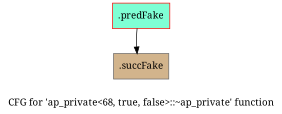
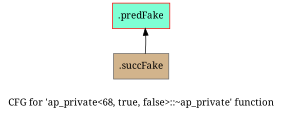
  digraph {
    label="CFG for 'ap_private\<68, true, false\>::~ap_private' function"
    fontname="Noto Serif"
    node [shape=record style=filled fontname="Noto Serif"]
    n1 [label="{.predFake}" fillcolor=aquamarine color=red]
    n2 [filename="/mnt/xilinx/Vitis_HLS/2021.2/include/etc/ap_private.h" label="{.succFake}" linenumber=3442 fillcolor=tan color=gray40]
-   n1 -> n2 [execusionnum=3 filename="/mnt/xilinx/Vitis_HLS/2021.2/include/etc/ap_private.h" fontname="Noto Serif"]
+   n2 -> n1 [execusionnum=3 filename="/mnt/xilinx/Vitis_HLS/2021.2/include/etc/ap_private.h" fontname="Noto Serif"]
  }
